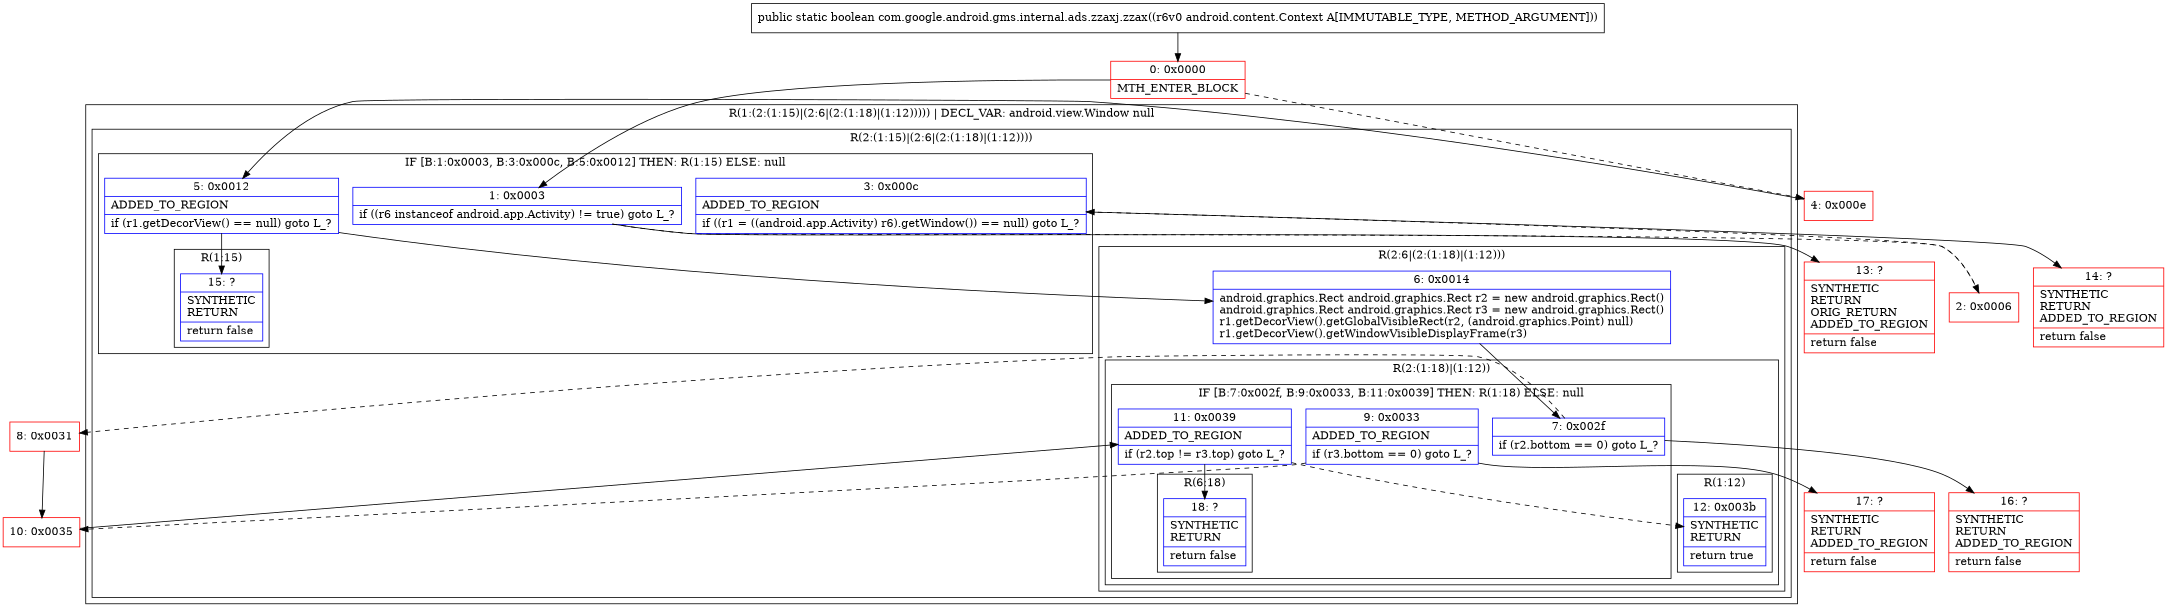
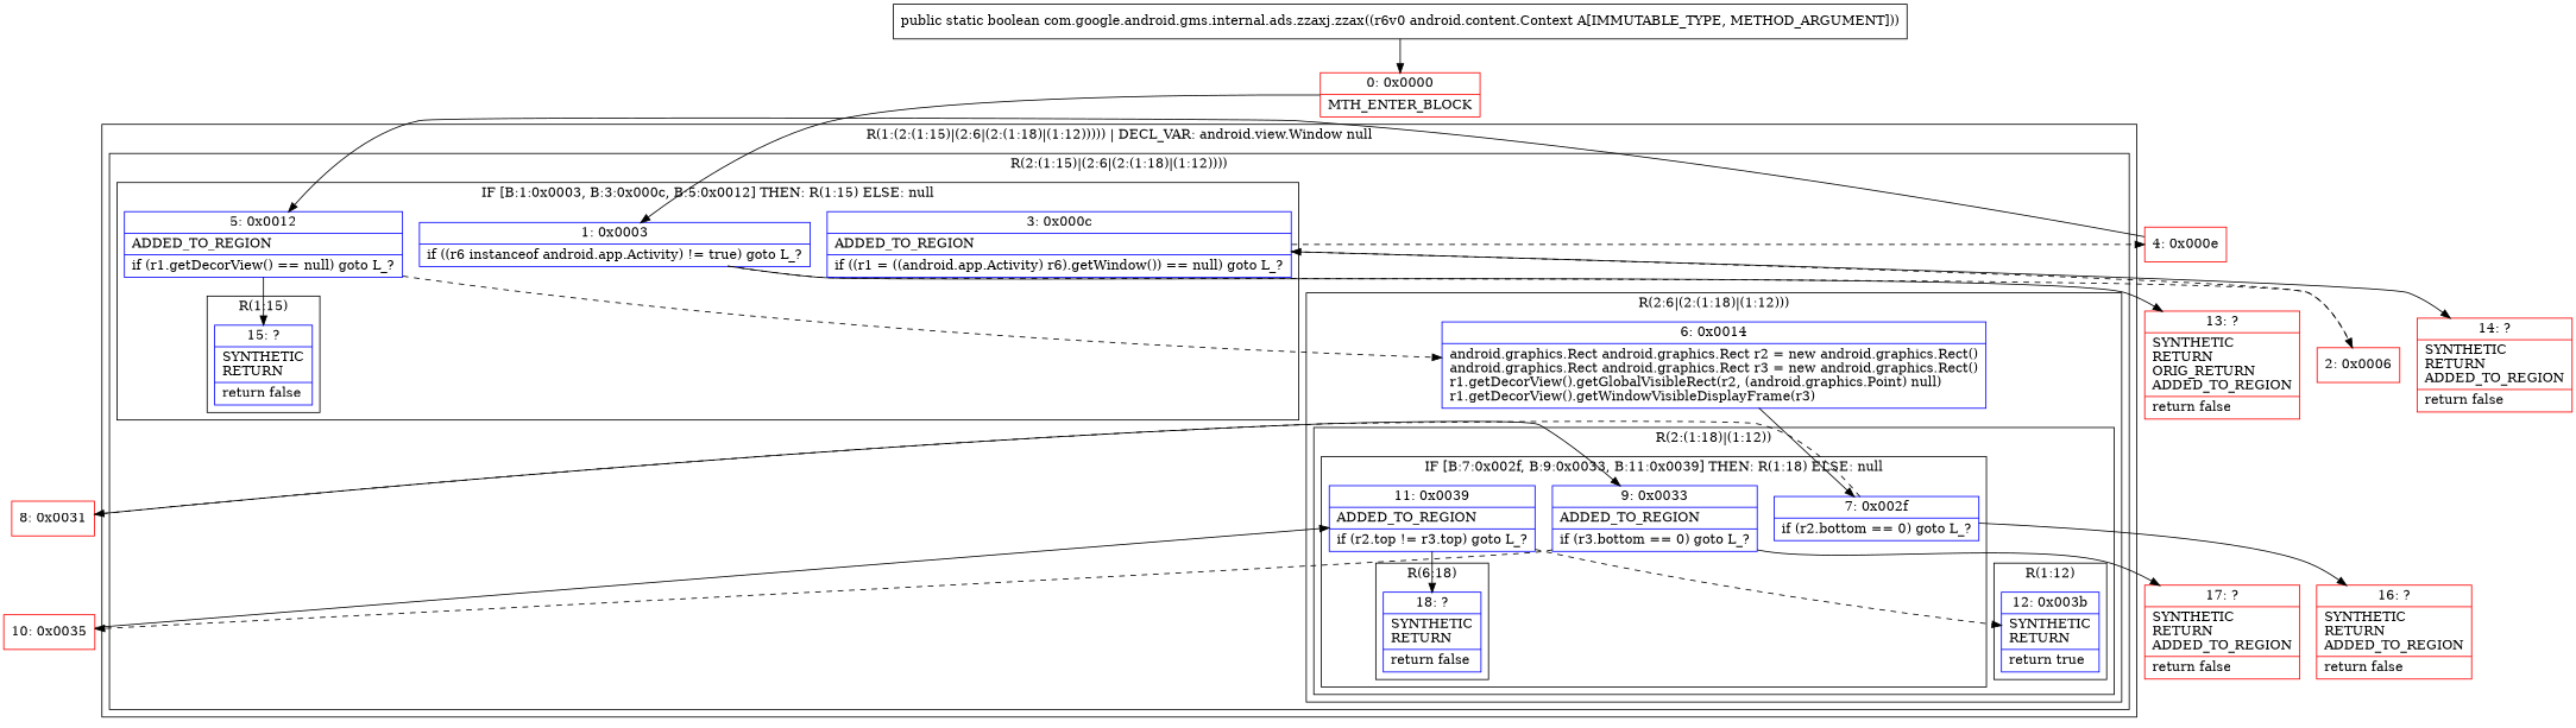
  digraph {
    node [color=blue shape=record]
    n1 [label="{15\:\ ?|SYNTHETIC\lRETURN\l|return false\l}"]
    n2 [label="{1\:\ 0x0003|if ((r6 instanceof android.app.Activity) != true) goto L_?\l}"]
    n3 [label="{3\:\ 0x000c|ADDED_TO_REGION\l|if ((r1 = ((android.app.Activity) r6).getWindow()) == null) goto L_?\l}"]
    n4 [label="{5\:\ 0x0012|ADDED_TO_REGION\l|if (r1.getDecorView() == null) goto L_?\l}"]
    n5 [label="{18\:\ ?|SYNTHETIC\lRETURN\l|return false\l}"]
    n6 [label="{7\:\ 0x002f|if (r2.bottom == 0) goto L_?\l}"]
    n7 [label="{9\:\ 0x0033|ADDED_TO_REGION\l|if (r3.bottom == 0) goto L_?\l}"]
    n8 [label="{11\:\ 0x0039|ADDED_TO_REGION\l|if (r2.top != r3.top) goto L_?\l}"]
    n9 [label="{12\:\ 0x003b|SYNTHETIC\lRETURN\l|return true\l}"]
    n10 [label="{6\:\ 0x0014|android.graphics.Rect android.graphics.Rect r2 = new android.graphics.Rect()\landroid.graphics.Rect android.graphics.Rect r3 = new android.graphics.Rect()\lr1.getDecorView().getGlobalVisibleRect(r2, (android.graphics.Point) null)\lr1.getDecorView().getWindowVisibleDisplayFrame(r3)\l}"]
    n11 [color=red label="{2\:\ 0x0006}"]
    n12 [color=red label="{13\:\ ?|SYNTHETIC\lRETURN\lORIG_RETURN\lADDED_TO_REGION\l|return false\l}"]
    n13 [color=red label="{4\:\ 0x000e}"]
    n14 [color=red label="{14\:\ ?|SYNTHETIC\lRETURN\lADDED_TO_REGION\l|return false\l}"]
    n15 [color=red label="{8\:\ 0x0031}"]
    n16 [color=red label="{16\:\ ?|SYNTHETIC\lRETURN\lADDED_TO_REGION\l|return false\l}"]
    n17 [color=red label="{10\:\ 0x0035}"]
    n18 [color=red label="{17\:\ ?|SYNTHETIC\lRETURN\lADDED_TO_REGION\l|return false\l}"]
    n19 [color=red label="{0\:\ 0x0000|MTH_ENTER_BLOCK\l}"]
    n20 [label="{public static boolean com.google.android.gms.internal.ads.zzaxj.zzax((r6v0 android.content.Context A[IMMUTABLE_TYPE, METHOD_ARGUMENT])) }" color=""]
    subgraph cluster_1 {
      label="R(1:(2:(1:15)|(2:6|(2:(1:18)|(1:12))))) | DECL_VAR: android.view.Window null\l"
      subgraph cluster_2 {
        label="R(2:(1:15)|(2:6|(2:(1:18)|(1:12))))"
        subgraph cluster_3 {
          label="IF [B:1:0x0003, B:3:0x000c, B:5:0x0012] THEN: R(1:15) ELSE: null"
          n2
          n3
          n4
          subgraph cluster_4 {
            label="R(1:15)"
            n1
          }
        }
        subgraph cluster_5 {
          label="R(2:6|(2:(1:18)|(1:12)))"
          n10
          subgraph cluster_6 {
            label="R(2:(1:18)|(1:12))"
            subgraph cluster_7 {
              label="IF [B:7:0x002f, B:9:0x0033, B:11:0x0039] THEN: R(1:18) ELSE: null"
              n6
              n7
              n8
              subgraph cluster_8 {
                label="R(6:18)"
                n5
              }
            }
            subgraph cluster_9 {
              label="R(1:12)"
              n9
            }
          }
        }
      }
    }
    n2 -> n11 [style=dashed]
    n2 -> n12
-   n19 -> n13 [style=dashed]
+   n3 -> n13 [style=dashed]
    n3 -> n14
    n4 -> n1
-   n4 -> n10 [style=solid]
+   n4 -> n10 [style=dashed]
    n6 -> n15 [style=dashed]
    n6 -> n16
    n7 -> n17 [style=dashed]
    n7 -> n18
    n8 -> n5
    n8 -> n9 [style=dashed]
    n10 -> n6
    n11 -> n3 [style=dashed]
    n13 -> n4
-   n15 -> n17
+   n15 -> n7
    n17 -> n8
    n19 -> n2
    n20 -> n19
  }
